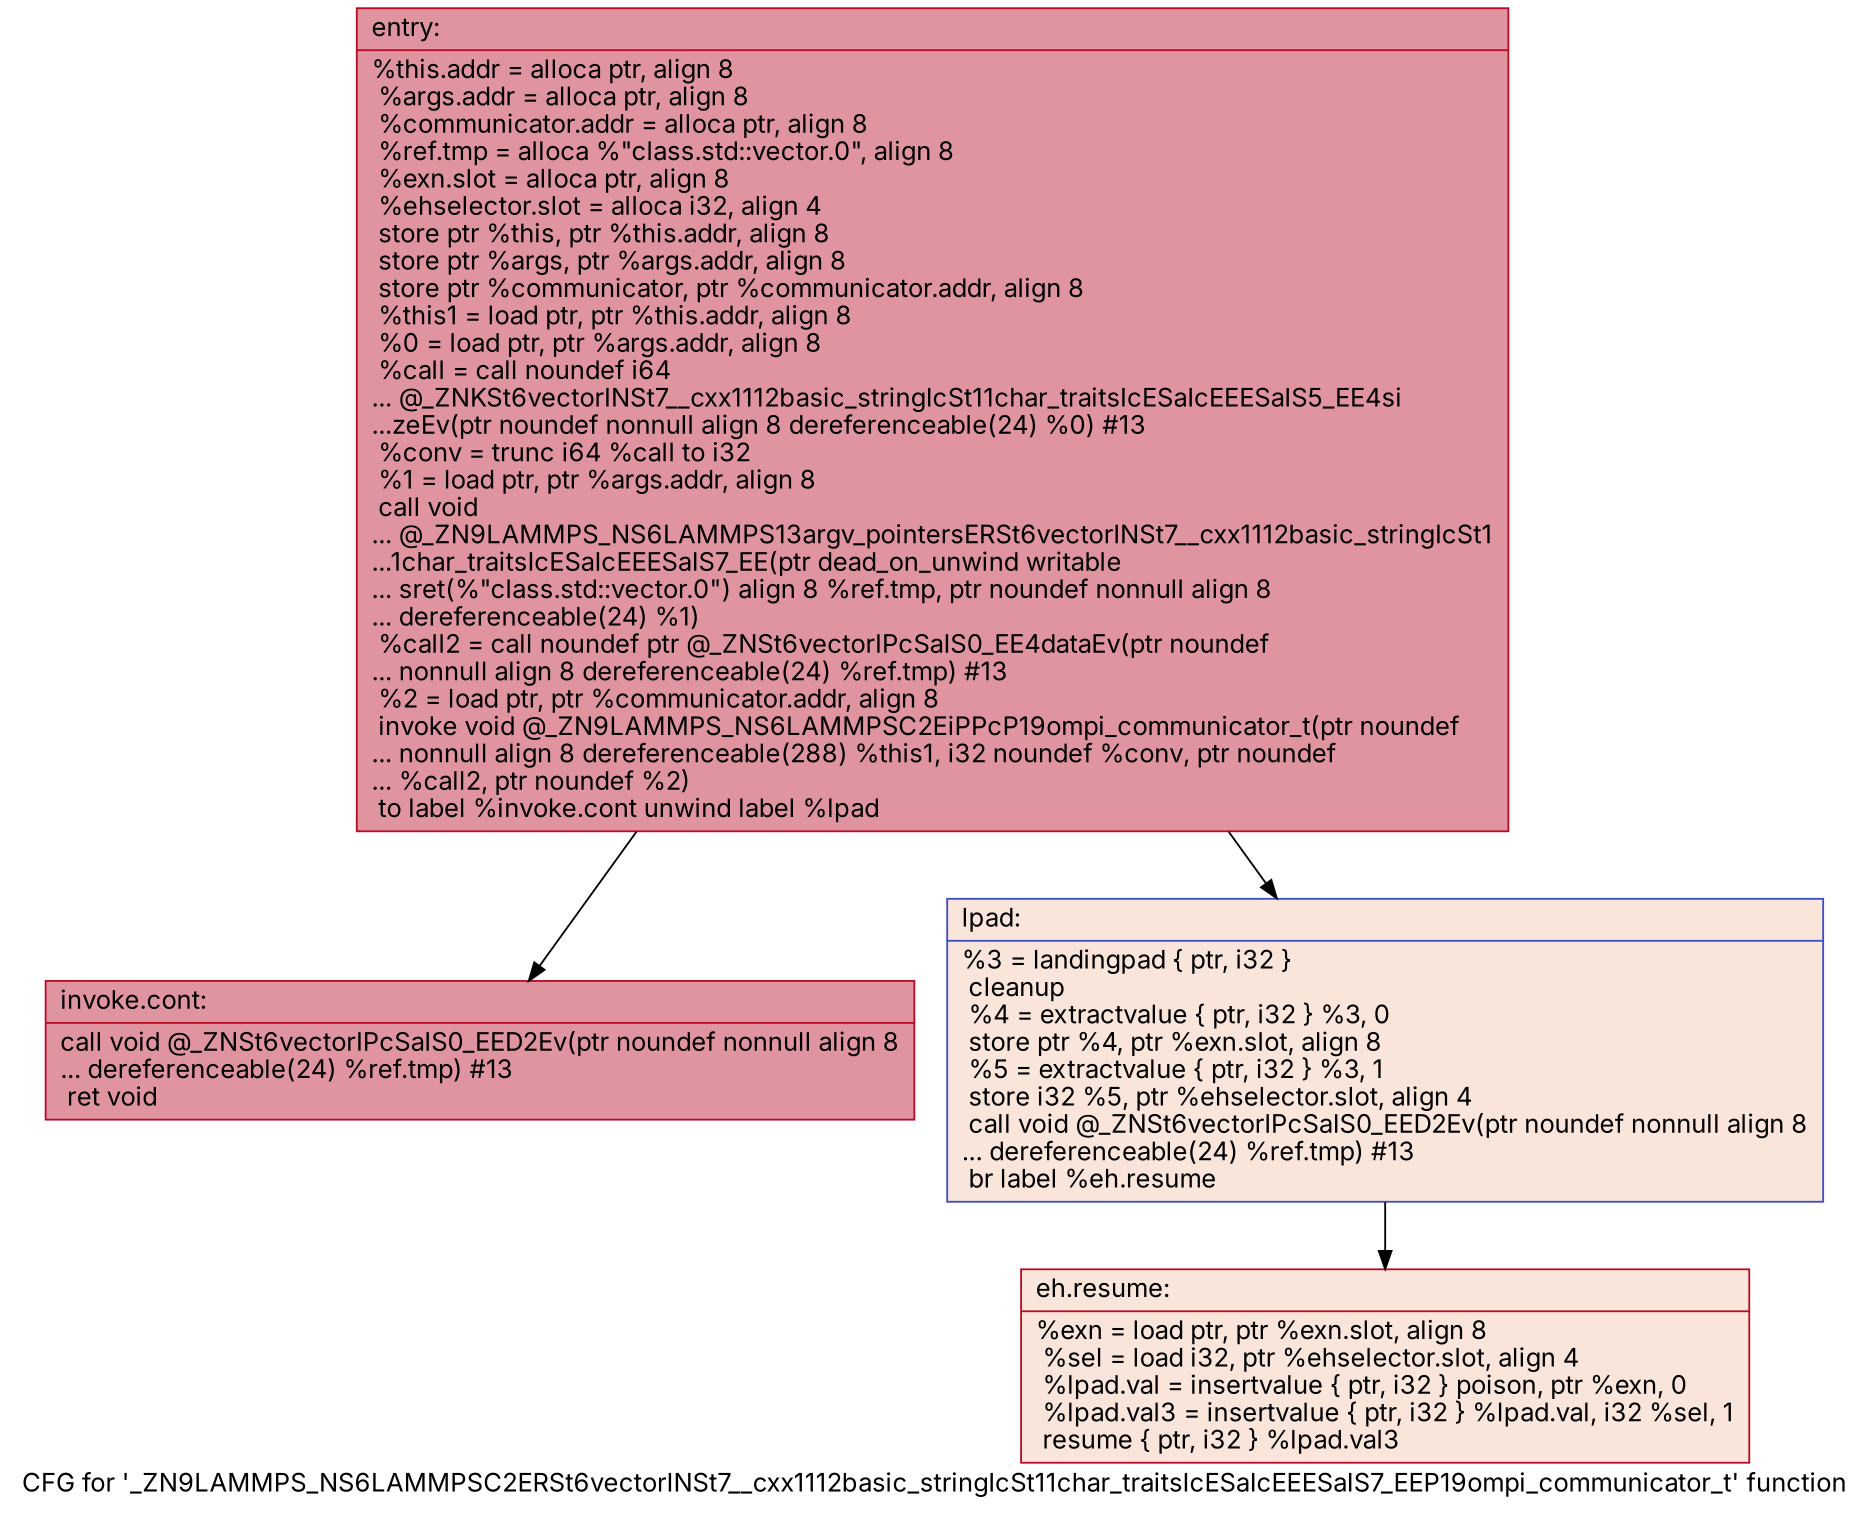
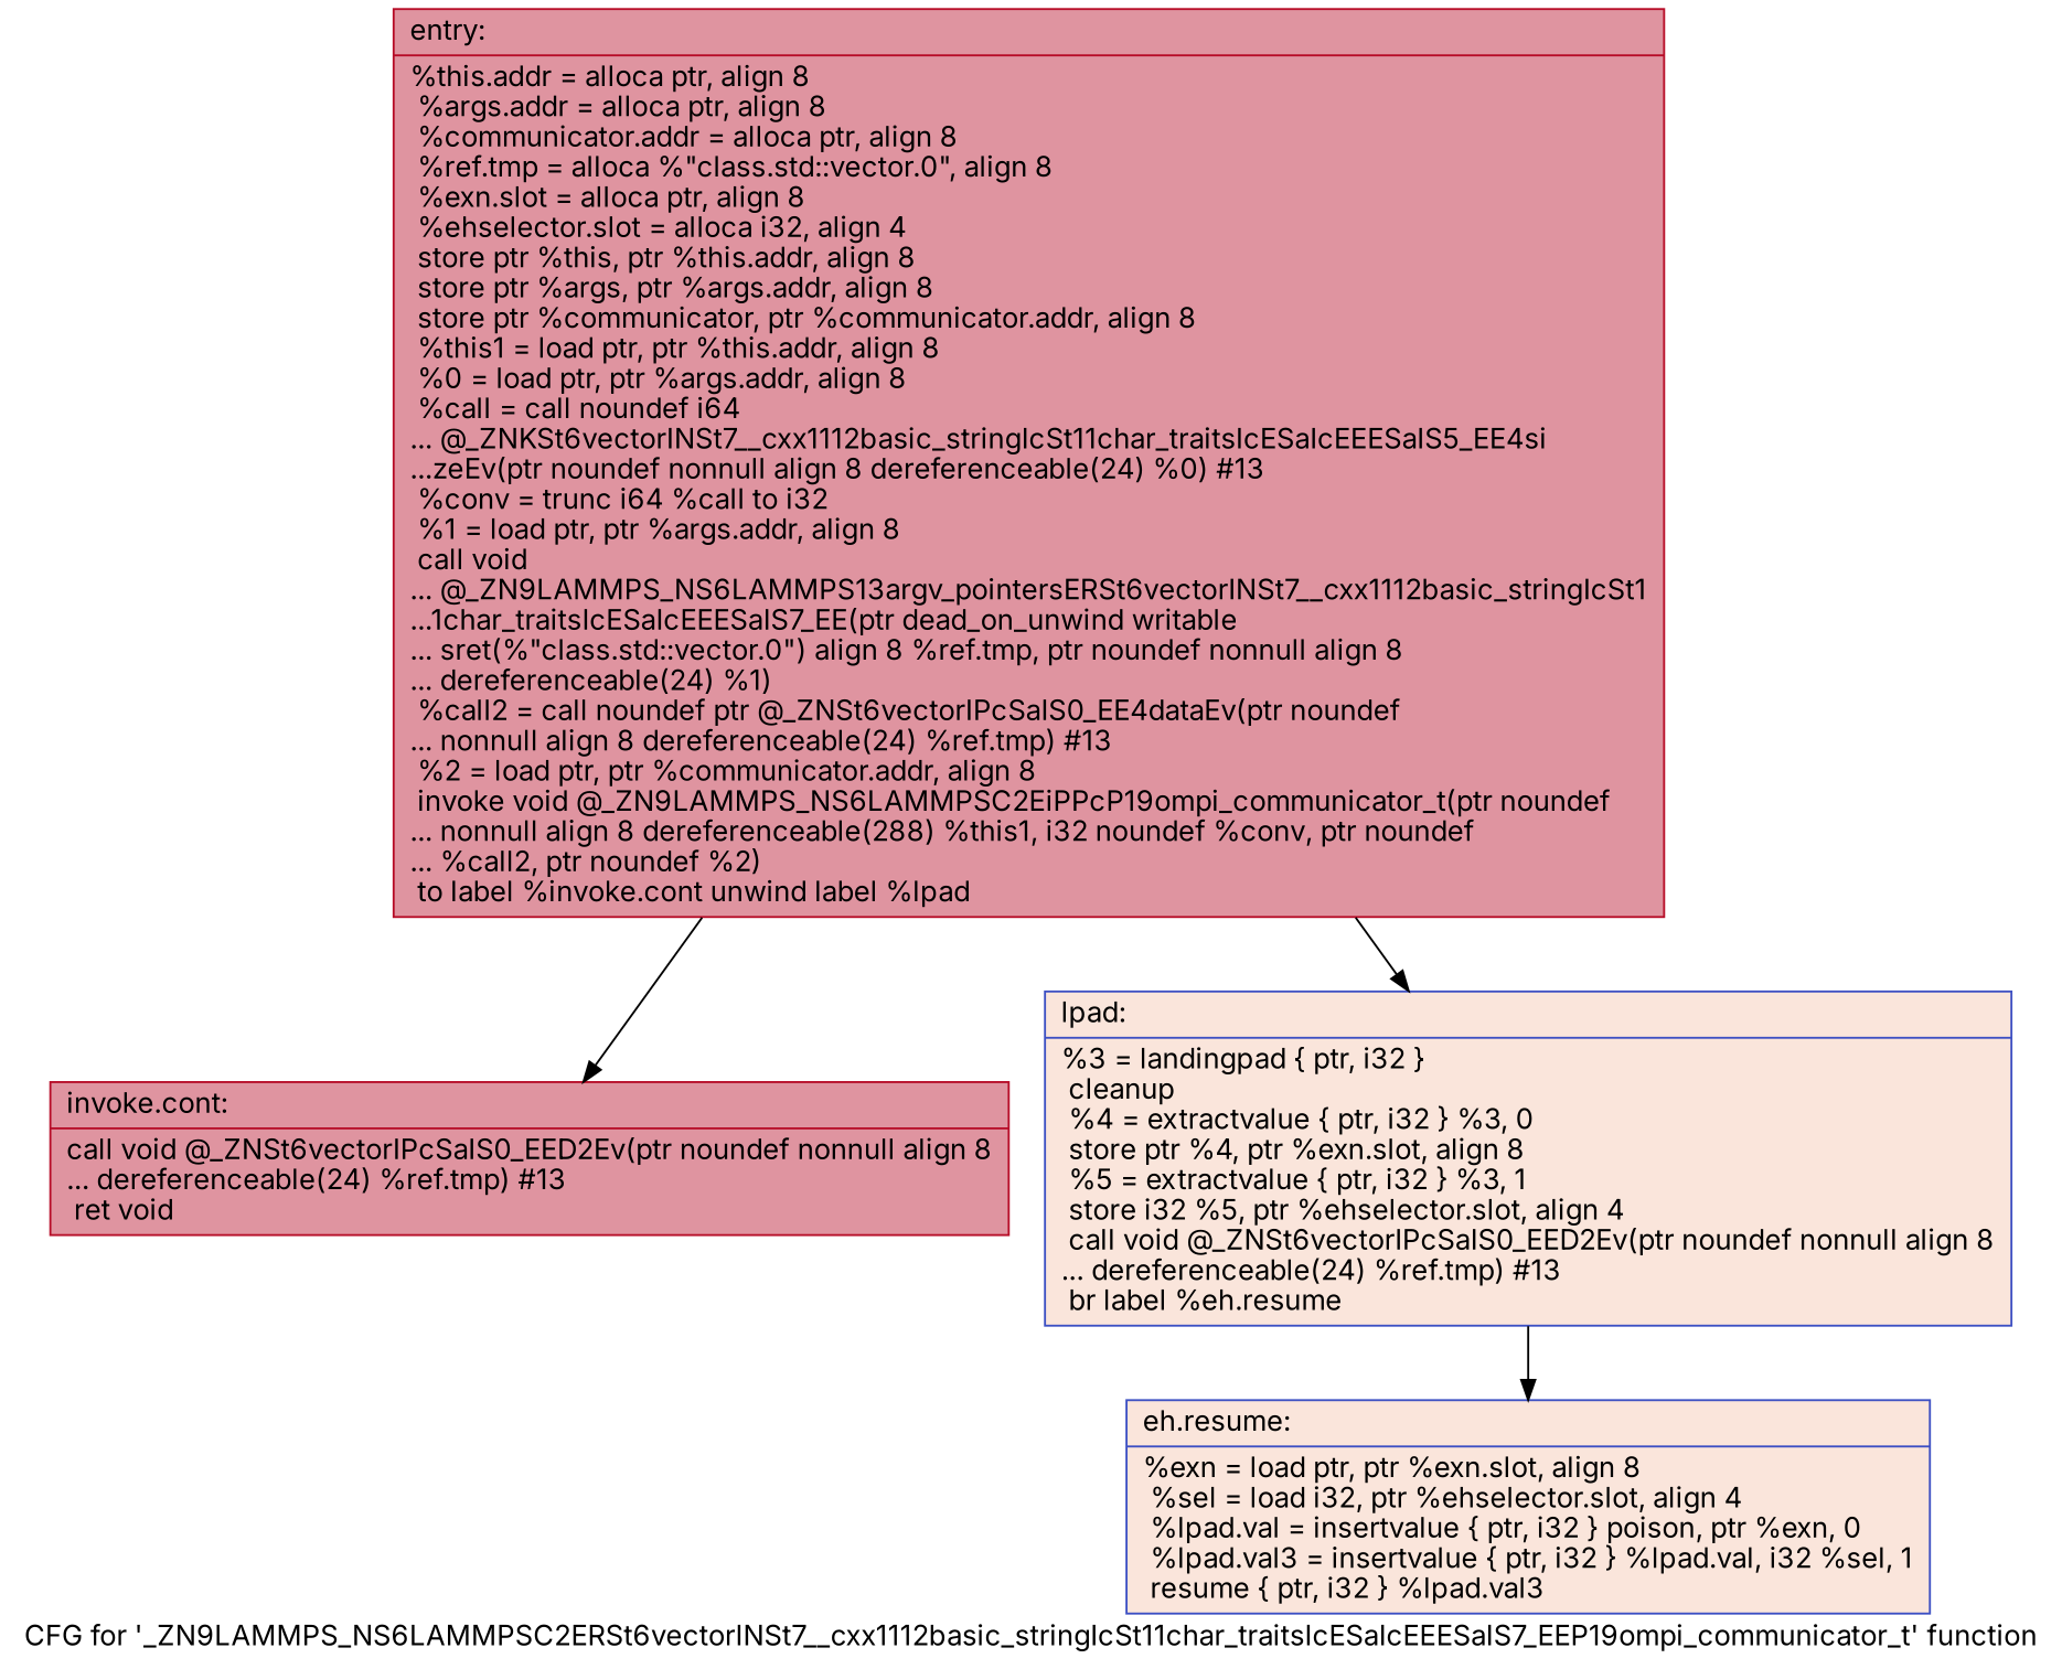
  digraph {
    label="CFG for '_ZN9LAMMPS_NS6LAMMPSC2ERSt6vectorINSt7__cxx1112basic_stringIcSt11char_traitsIcESaIcEEESaIS7_EEP19ompi_communicator_t' function"
    fontname=Inter
    node [color="#b70d28ff" fillcolor="#b70d2870" fontname=Inter shape=record style=filled]
    edge [fontname=Inter]
    n1 [label="{entry:\l|  %this.addr = alloca ptr, align 8\l  %args.addr = alloca ptr, align 8\l  %communicator.addr = alloca ptr, align 8\l  %ref.tmp = alloca %\"class.std::vector.0\", align 8\l  %exn.slot = alloca ptr, align 8\l  %ehselector.slot = alloca i32, align 4\l  store ptr %this, ptr %this.addr, align 8\l  store ptr %args, ptr %args.addr, align 8\l  store ptr %communicator, ptr %communicator.addr, align 8\l  %this1 = load ptr, ptr %this.addr, align 8\l  %0 = load ptr, ptr %args.addr, align 8\l  %call = call noundef i64\l... @_ZNKSt6vectorINSt7__cxx1112basic_stringIcSt11char_traitsIcESaIcEEESaIS5_EE4si\l...zeEv(ptr noundef nonnull align 8 dereferenceable(24) %0) #13\l  %conv = trunc i64 %call to i32\l  %1 = load ptr, ptr %args.addr, align 8\l  call void\l... @_ZN9LAMMPS_NS6LAMMPS13argv_pointersERSt6vectorINSt7__cxx1112basic_stringIcSt1\l...1char_traitsIcESaIcEEESaIS7_EE(ptr dead_on_unwind writable\l... sret(%\"class.std::vector.0\") align 8 %ref.tmp, ptr noundef nonnull align 8\l... dereferenceable(24) %1)\l  %call2 = call noundef ptr @_ZNSt6vectorIPcSaIS0_EE4dataEv(ptr noundef\l... nonnull align 8 dereferenceable(24) %ref.tmp) #13\l  %2 = load ptr, ptr %communicator.addr, align 8\l  invoke void @_ZN9LAMMPS_NS6LAMMPSC2EiPPcP19ompi_communicator_t(ptr noundef\l... nonnull align 8 dereferenceable(288) %this1, i32 noundef %conv, ptr noundef\l... %call2, ptr noundef %2)\l          to label %invoke.cont unwind label %lpad\l}"]
    n2 [label="{invoke.cont:\l|  call void @_ZNSt6vectorIPcSaIS0_EED2Ev(ptr noundef nonnull align 8\l... dereferenceable(24) %ref.tmp) #13\l  ret void\l}"]
    n3 [color="#3d50c3ff" fillcolor="#f4c5ad70" label="{lpad:\l|  %3 = landingpad \{ ptr, i32 \}\l          cleanup\l  %4 = extractvalue \{ ptr, i32 \} %3, 0\l  store ptr %4, ptr %exn.slot, align 8\l  %5 = extractvalue \{ ptr, i32 \} %3, 1\l  store i32 %5, ptr %ehselector.slot, align 4\l  call void @_ZNSt6vectorIPcSaIS0_EED2Ev(ptr noundef nonnull align 8\l... dereferenceable(24) %ref.tmp) #13\l  br label %eh.resume\l}"]
-   n4 [fillcolor="#f4c5ad70" label="{eh.resume:\l|  %exn = load ptr, ptr %exn.slot, align 8\l  %sel = load i32, ptr %ehselector.slot, align 4\l  %lpad.val = insertvalue \{ ptr, i32 \} poison, ptr %exn, 0\l  %lpad.val3 = insertvalue \{ ptr, i32 \} %lpad.val, i32 %sel, 1\l  resume \{ ptr, i32 \} %lpad.val3\l}"]
+   n4 [color="#3d50c3ff" fillcolor="#f4c5ad70" label="{eh.resume:\l|  %exn = load ptr, ptr %exn.slot, align 8\l  %sel = load i32, ptr %ehselector.slot, align 4\l  %lpad.val = insertvalue \{ ptr, i32 \} poison, ptr %exn, 0\l  %lpad.val3 = insertvalue \{ ptr, i32 \} %lpad.val, i32 %sel, 1\l  resume \{ ptr, i32 \} %lpad.val3\l}"]
    n1 -> n2
    n1 -> n3
    n3 -> n4
  }
